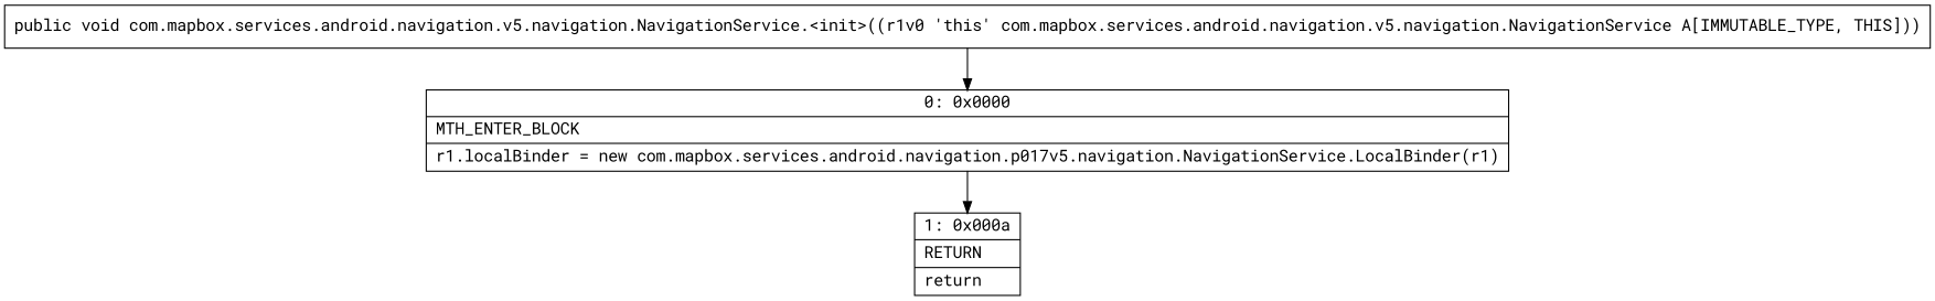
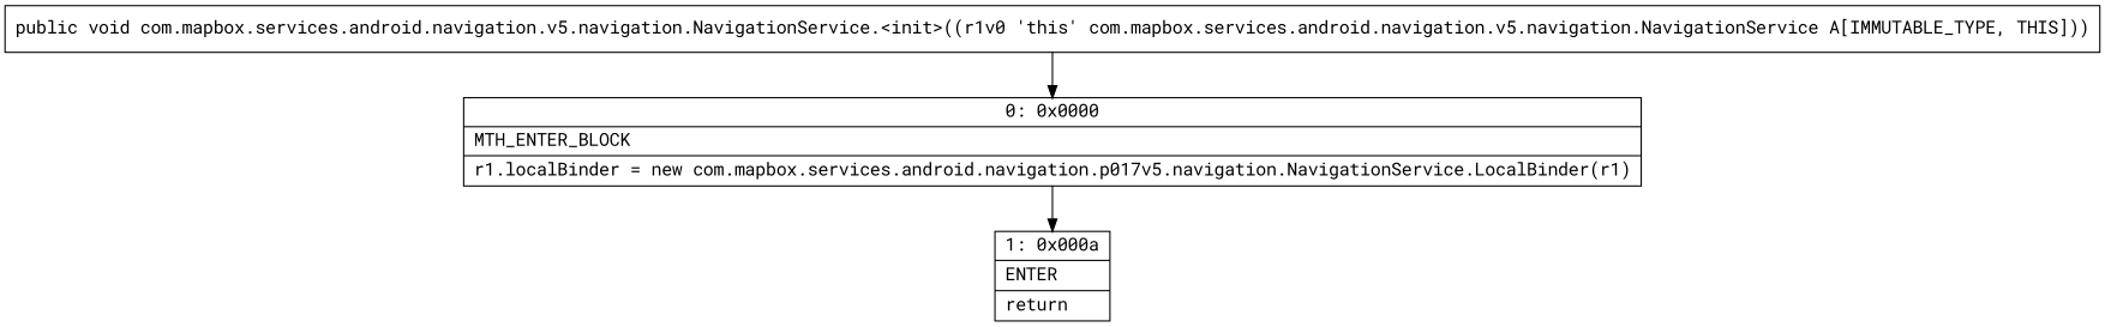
  digraph {
    fontname="Roboto Mono"
    node [shape=record fontname="Roboto Mono"]
    edge [fontname="Roboto Mono"]
    n1 [label="{0\:\ 0x0000|MTH_ENTER_BLOCK\l|r1.localBinder = new com.mapbox.services.android.navigation.p017v5.navigation.NavigationService.LocalBinder(r1)\l}"]
-   n2 [label="{1\:\ 0x000a|RETURN\l|return\l}"]
+   n2 [label="{1\:\ 0x000a|ENTER\l|return\l}"]
    n3 [label="{public void com.mapbox.services.android.navigation.v5.navigation.NavigationService.\<init\>((r1v0 'this' com.mapbox.services.android.navigation.v5.navigation.NavigationService A[IMMUTABLE_TYPE, THIS])) }"]
    n1 -> n2
    n3 -> n1
  }
